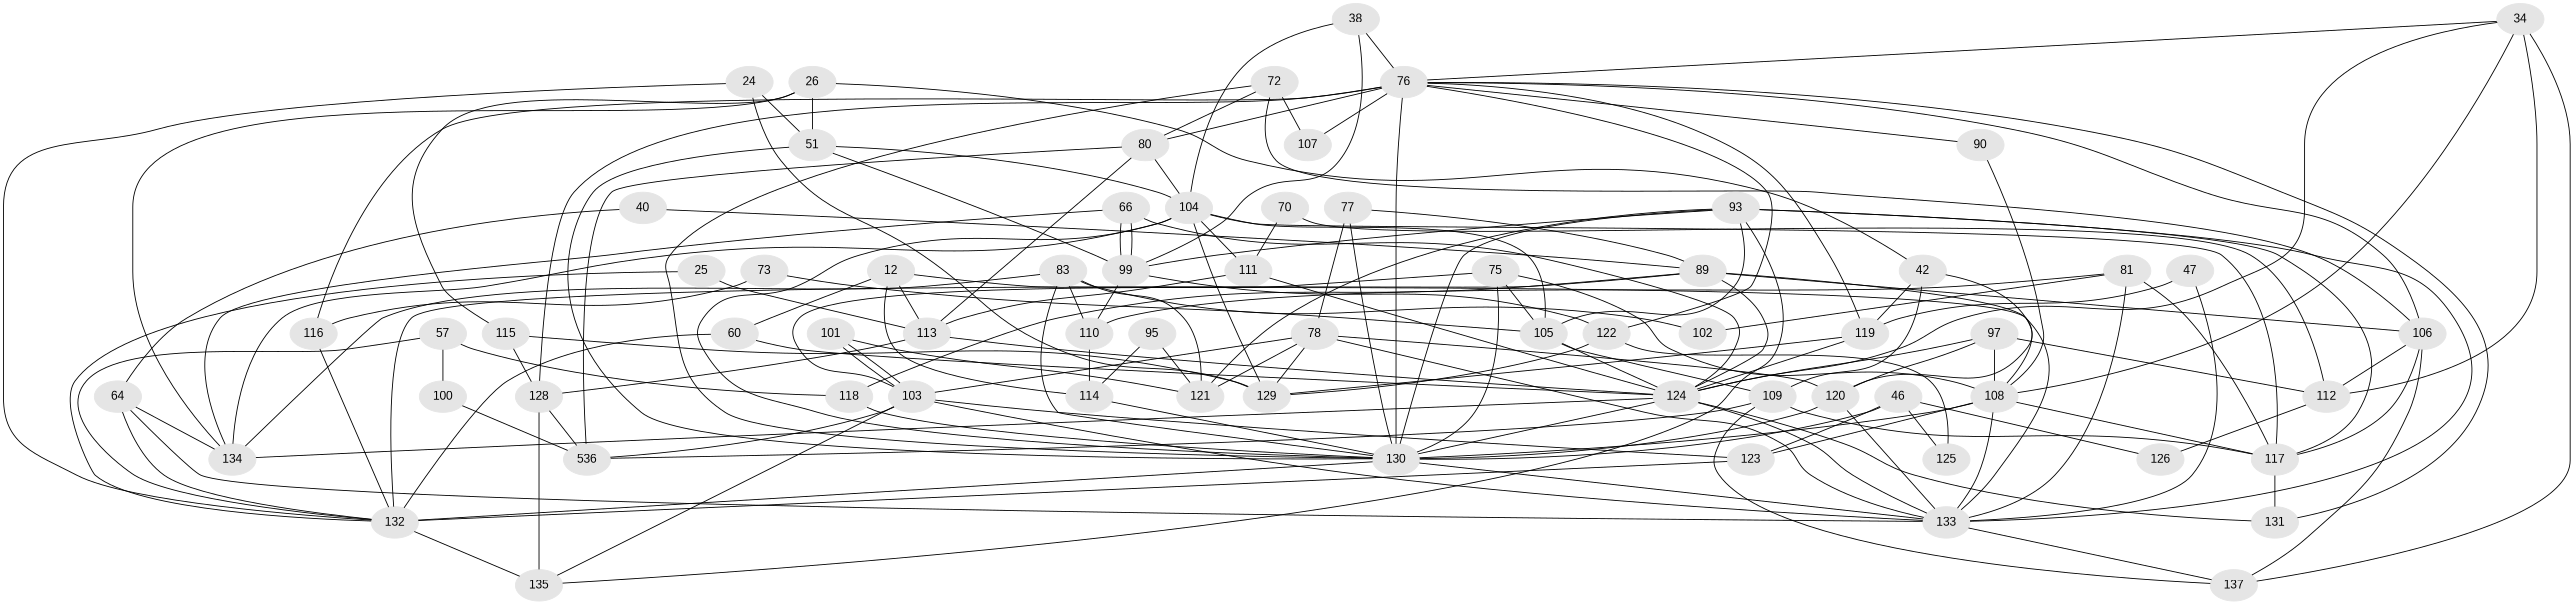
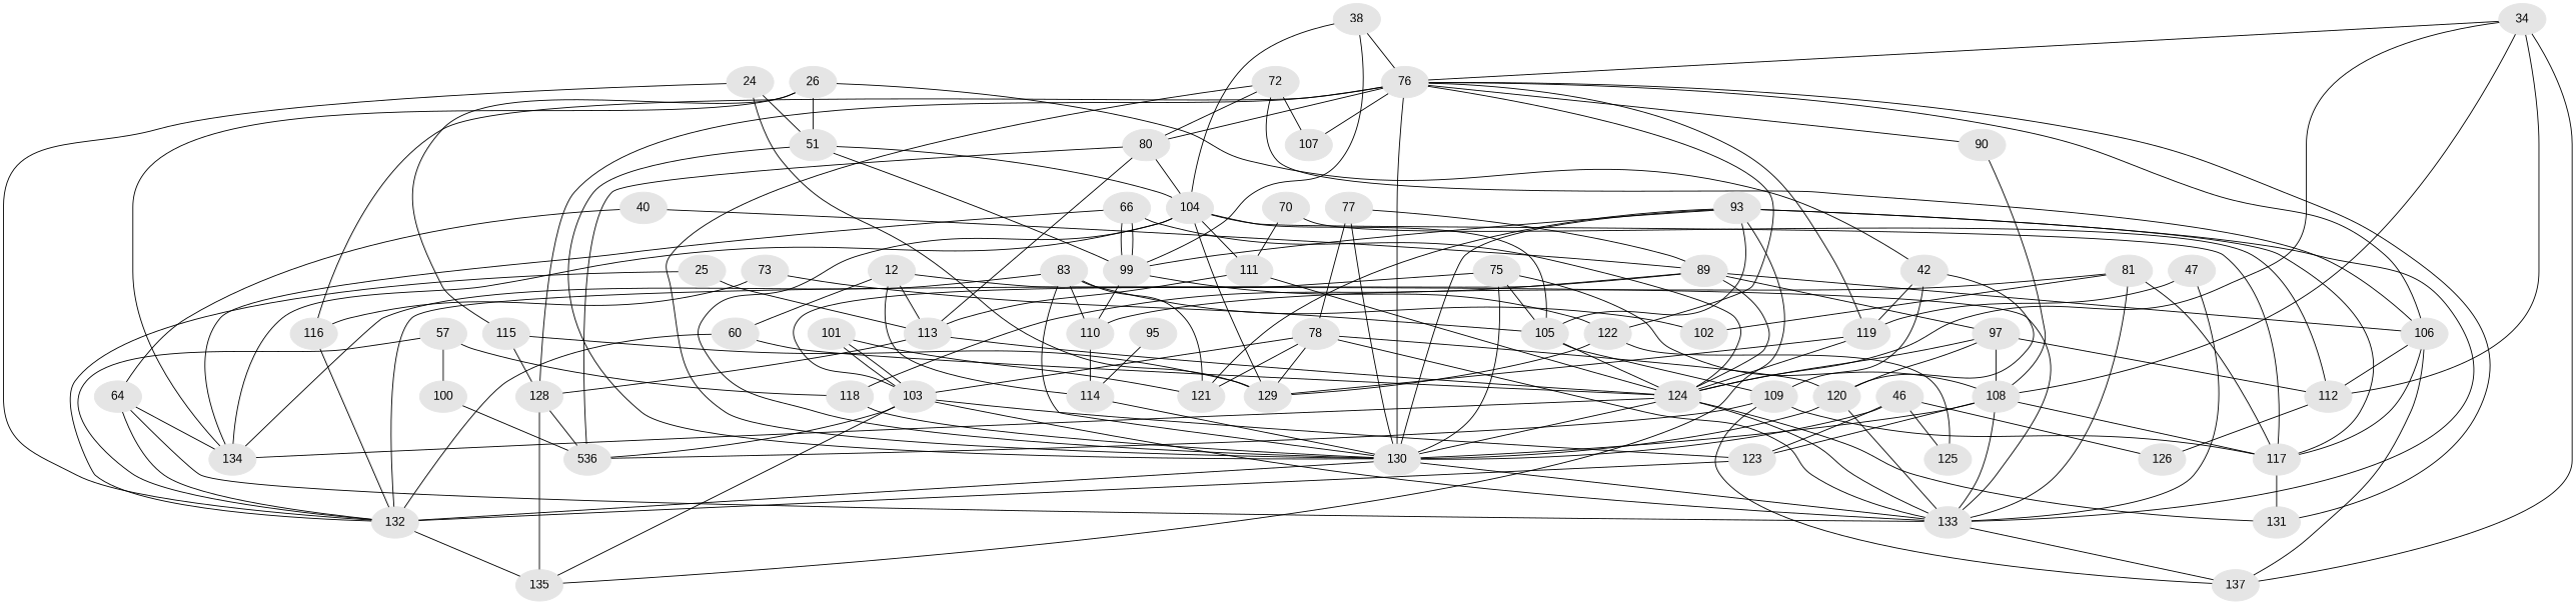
  graph {
    fontname="Liberation Sans"
    node [color=gray90 fontname="Liberation Sans" style=filled]
    edge [fontname="Liberation Sans"]
    12
    60
    113 [super="+13+45"]
    114 [super="+44"]
    133 [super="+98"]
    132 [super="+65"]
    124 [super="+50+82"]
    128 [super="+43+31+74"]
    130 [super="+36+94"]
    137
    n11 [label=25]
    135 [super="+85"]
    51 [super="+6"]
    99 [super="+39"]
    104 [super="+91+2+18"]
    24
    129 [super="+96"]
    42 [super="+29"]
    109 [super="+63"]
    119 [super="+27"]
    120 [super="+68"]
    26
    115
    134 [super="+127"]
    34 [super="+32"]
    76 [super="+28+57"]
    108 [super="+4+69"]
    112
    80
    106 [super="+59"]
    107
    116
    90
    122
    131
    123
    117 [super="+56"]
    126
    38
    110 [super="+25"]
    111
    105 [super="+88"]
    40
    64
    89 [super="+86"]
    118
    n47 [label=536]
    46
    125
    47 [super="+37"]
    66
    70
    72
    73 [super="+9"]
    103 [super="+52"]
    75
    77
    78
    121
    102 [super="+21"]
    81
    83 [super="+33"]
    n63 [label=57]
    100
    93 [super="+58"]
    95
    97 [super="+49"]
    101
    12 -- 60
    12 -- 113 [weight=2]
    12 -- 114 [weight=2]
    12 -- 133
    60 -- 132
    60 -- 124
    113 -- 124
    113 -- 128 [weight=2]
    114 -- 130
    133 -- 137
    132 -- 135
    124 -- 133 [weight=2]
    124 -- 130 [weight=2]
    124 -- 134 [weight=2]
    124 -- 131
    128 -- 135 [weight=2]
    128 -- n47
    130 -- 133
    130 -- 132
    n11 -- 113
    n11 -- 132
    51 -- 130
    51 -- 99
    51 -- 104
    99 -- 122
    99 -- 110
    104 -- 130 [weight=3]
    104 -- 129 [weight=2]
    104 -- 134 [weight=2]
    104 -- 117
    104 -- 111
    104 -- 105 [weight=3]
    24 -- 132
    24 -- 51
    24 -- 129
    42 -- 109
    42 -- 119
    42 -- 120
    109 -- 137
    109 -- 117
    109 -- n47
    119 -- 124 [weight=2]
    119 -- 129
    120 -- 133
    120 -- 130
    26 -- 51 [weight=2]
    26 -- 42
    26 -- 115
    26 -- 134
    115 -- 128
    115 -- 129
    34 -- 124
    34 -- 137
    34 -- 76
    34 -- 108
    34 -- 112 [weight=2]
    76 -- 128
    76 -- 130 [weight=5]
    76 -- 119
    76 -- 80
    76 -- 106 [weight=2]
    76 -- 107
    76 -- 116
    76 -- 90
    76 -- 122
    76 -- 131
    108 -- 133
    108 -- 130
    108 -- 123 [weight=3]
    108 -- 117
    112 -- 126
    80 -- 113
    80 -- 104
    80 -- n47
    106 -- 137
    106 -- 112
    106 -- 117 [weight=2]
    116 -- 132
    90 -- 108
    122 -- 129
    122 -- 125
    123 -- 132 [weight=2]
    117 -- 131
    38 -- 99
    38 -- 104
    38 -- 76
    110 -- 114 [weight=2]
    111 -- 113
    111 -- 124
    105 -- 124
    105 -- 109
    40 -- 64
    40 -- 89
    64 -- 133
    64 -- 132
    64 -- 134
    89 -- 132
    89 -- 124 [weight=3]
-   89 -- 108
+   89 -- 97
    89 -- 106 [weight=2]
    89 -- 118
    118 -- 130
    46 -- 130
    46 -- 123
    46 -- 126
    46 -- 125
    47 -- 133 [weight=2]
    47 -- 119 [weight=2]
    66 -- 124
    66 -- 99 [weight=2]
    66 -- 99
    66 -- 134
    70 -- 112
    70 -- 111
    72 -- 130
    72 -- 80
    72 -- 106
    72 -- 107
    73 -- 116
    73 -- 105
    103 -- 133
    103 -- 135
    103 -- 123
    103 -- n47
    75 -- 130
    75 -- 108
    75 -- 105
    75 -- 103
    77 -- 130
    77 -- 89
    77 -- 78
    78 -- 133
    78 -- 129
    78 -- 120
    78 -- 103 [weight=2]
    78 -- 121
    81 -- 133
    81 -- 117
    81 -- 110
    81 -- 102
    83 -- 130
    83 -- 134
    83 -- 110
    83 -- 121
    83 -- 102
    n63 -- 132
    n63 -- 118
    n63 -- 100
    100 -- n47
    93 -- 133
    93 -- 130
    93 -- 135
    93 -- 99
    93 -- 117
    93 -- 105
    93 -- 121
    95 -- 114
-   95 -- 121
    97 -- 124
    97 -- 120 [weight=2]
    97 -- 108
    97 -- 112
    101 -- 103
    101 -- 103
    101 -- 121
  }
